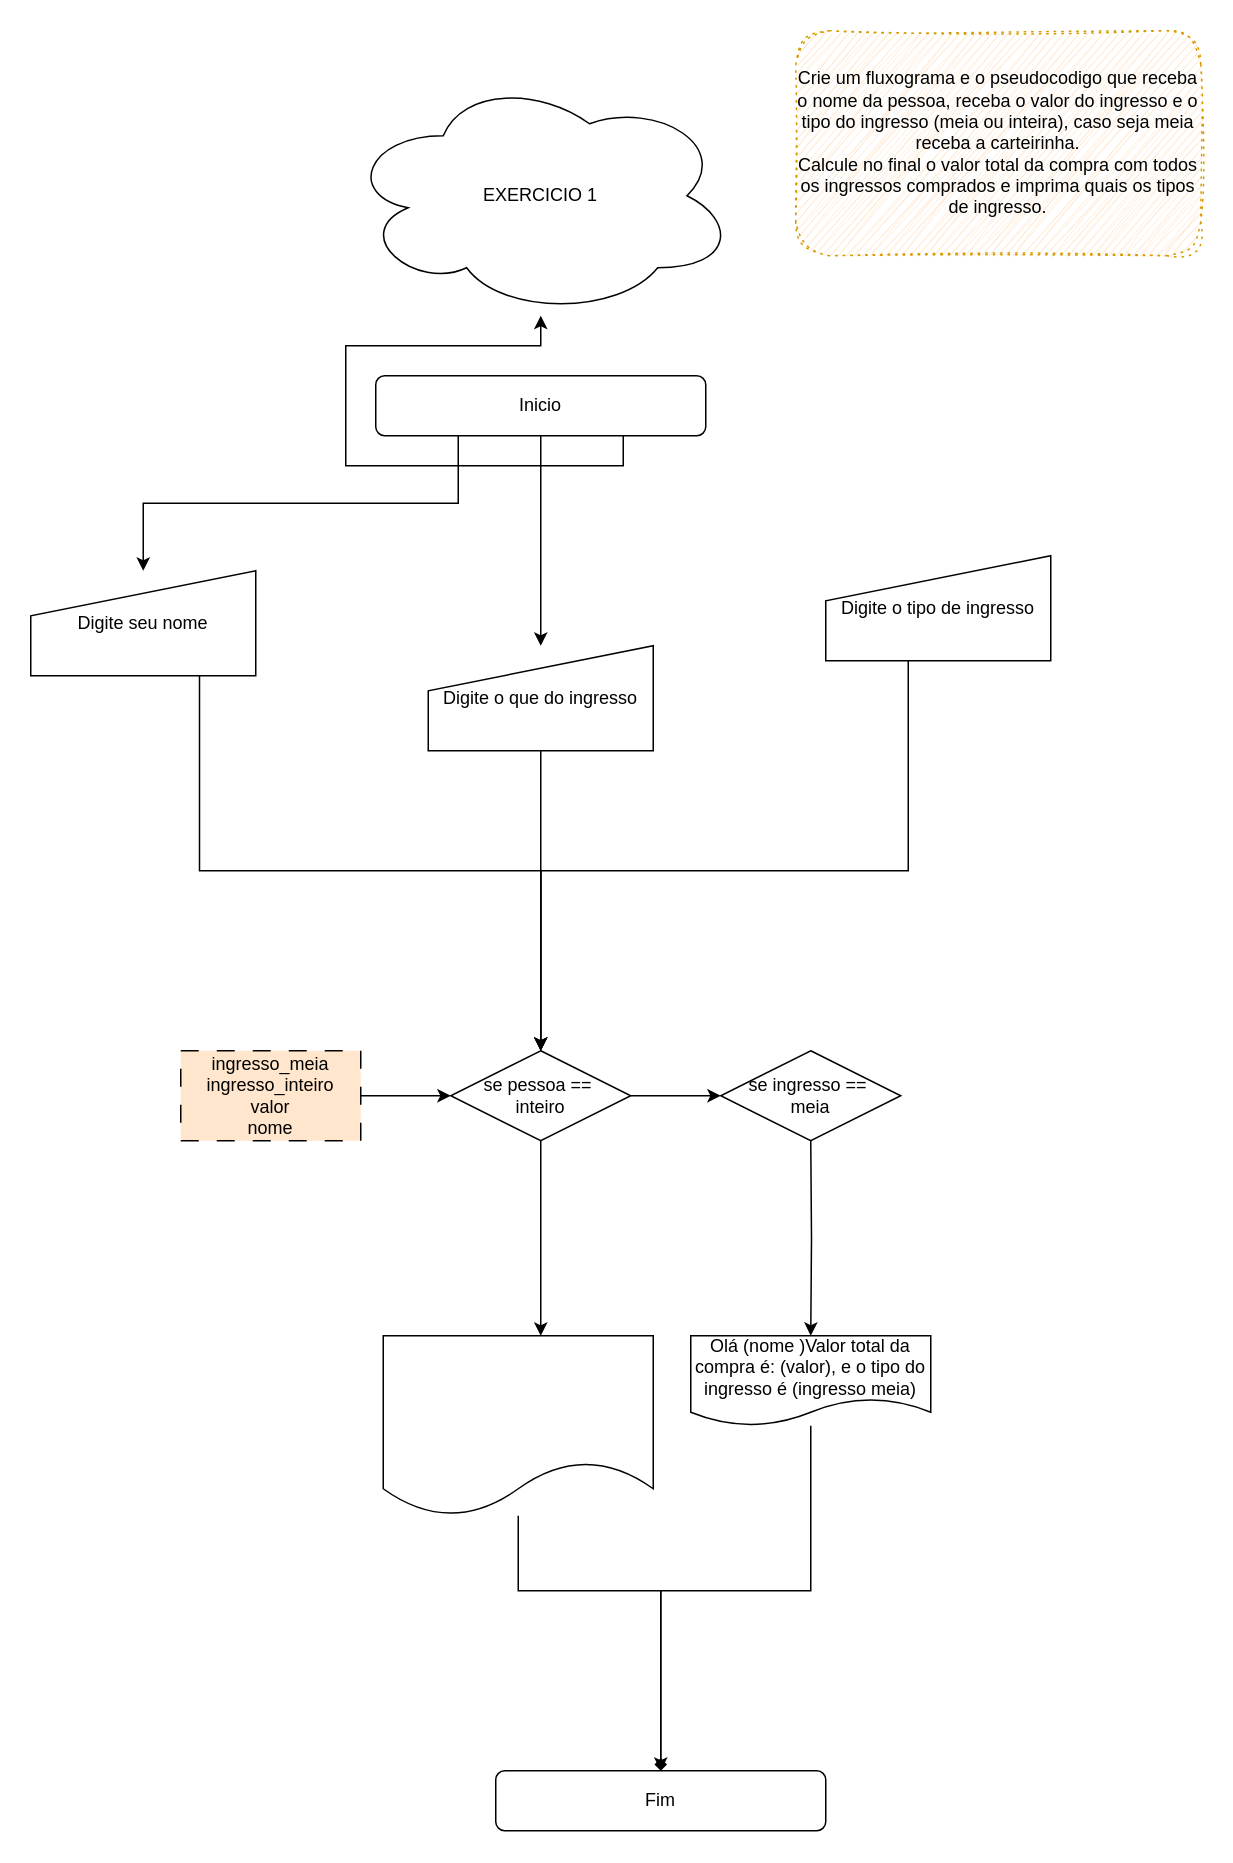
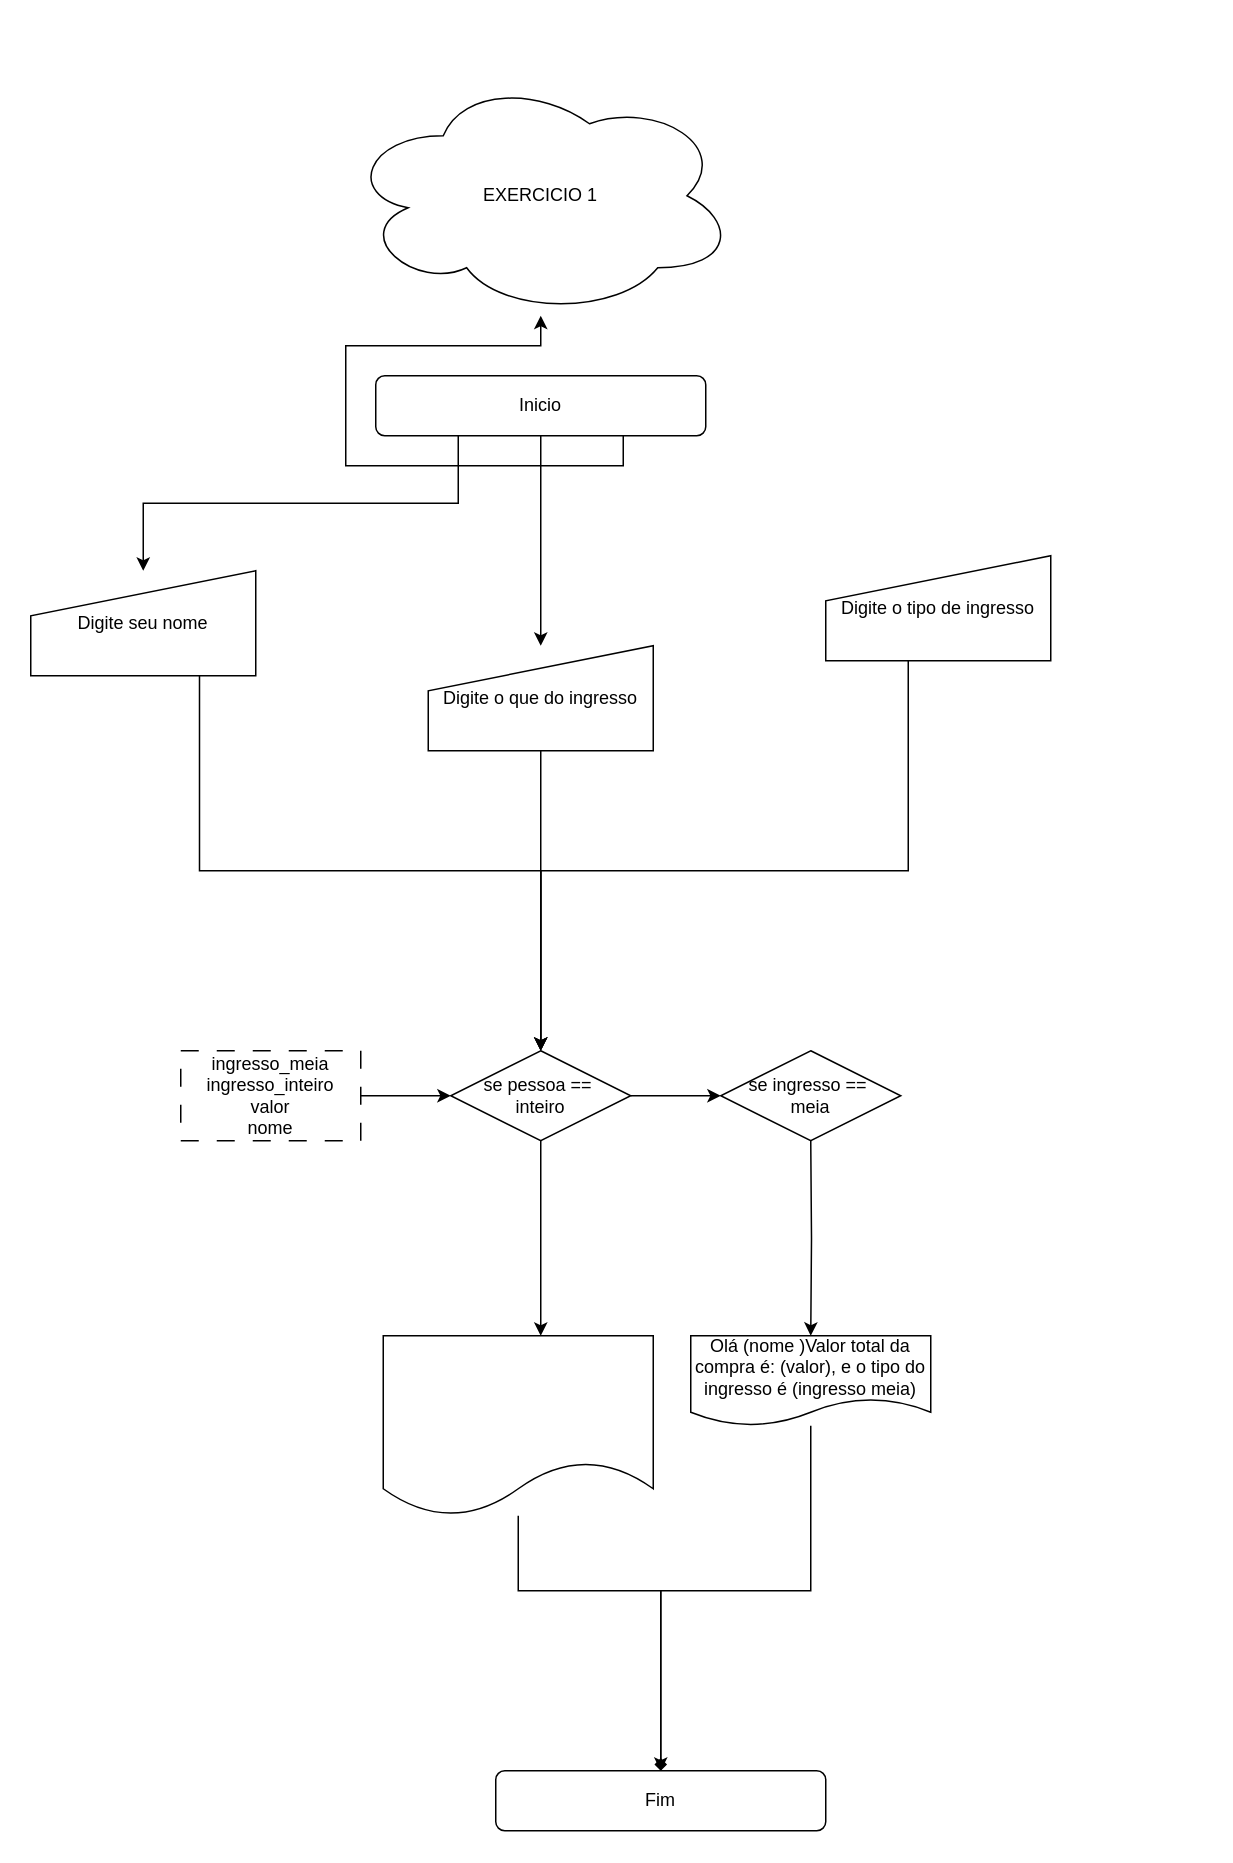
  <mxCell id="0" />
  <mxCell id="1" parent="0" />
  <mxCell id="2" style="edgeStyle=orthogonalEdgeStyle;rounded=0;orthogonalLoop=1;jettySize=auto;html=1;exitX=0.25;exitY=1;exitDx=0;exitDy=0;" edge="1" parent="1" source="5" target="14"><mxGeometry relative="1" as="geometry" /></mxCell>
  <mxCell id="3" style="edgeStyle=orthogonalEdgeStyle;rounded=0;orthogonalLoop=1;jettySize=auto;html=1;exitX=0.5;exitY=1;exitDx=0;exitDy=0;" edge="1" parent="1" source="5" target="23"><mxGeometry relative="1" as="geometry" /></mxCell>
  <mxCell id="4" style="edgeStyle=orthogonalEdgeStyle;rounded=0;orthogonalLoop=1;jettySize=auto;html=1;exitX=0.75;exitY=1;exitDx=0;exitDy=0;" edge="1" parent="1" source="5" target="9"><mxGeometry relative="1" as="geometry" /></mxCell>
  <mxCell id="5" value="Inicio" style="rounded=1;whiteSpace=wrap;html=1;" vertex="1" parent="1"><mxGeometry x="250" y="250" width="220" height="40" as="geometry" /></mxCell>
  <mxCell id="6" style="edgeStyle=orthogonalEdgeStyle;rounded=0;orthogonalLoop=1;jettySize=auto;html=1;exitX=0.5;exitY=1;exitDx=0;exitDy=0;entryX=0.5;entryY=0;entryDx=0;entryDy=0;" edge="1" parent="1" source="8"><mxGeometry relative="1" as="geometry"><mxPoint x="360" y="890" as="targetPoint" /></mxGeometry></mxCell>
  <mxCell id="7" style="edgeStyle=orthogonalEdgeStyle;rounded=0;orthogonalLoop=1;jettySize=auto;html=1;exitX=1;exitY=0.5;exitDx=0;exitDy=0;entryX=0;entryY=0.5;entryDx=0;entryDy=0;" edge="1" parent="1" source="8" target="15"><mxGeometry relative="1" as="geometry" /></mxCell>
  <mxCell id="8" value="se pessoa ==&amp;nbsp;&lt;div&gt;inteiro&lt;/div&gt;" style="rhombus;whiteSpace=wrap;html=1;" vertex="1" parent="1"><mxGeometry x="300" y="700" width="120" height="60" as="geometry" /></mxCell>
  <mxCell id="9" value="EXERCICIO 1" style="ellipse;shape=cloud;whiteSpace=wrap;html=1;" vertex="1" parent="1"><mxGeometry x="230" y="50" width="260" height="160" as="geometry" /></mxCell>
  <mxCell id="10" value="Fim" style="rounded=1;whiteSpace=wrap;html=1;" vertex="1" parent="1"><mxGeometry x="330" y="1180" width="220" height="40" as="geometry" /></mxCell>
  <mxCell id="11" style="edgeStyle=orthogonalEdgeStyle;rounded=0;orthogonalLoop=1;jettySize=auto;html=1;" edge="1" parent="1" source="12" target="10"><mxGeometry relative="1" as="geometry"><Array as="points"><mxPoint x="345" y="1060" /><mxPoint x="440" y="1060" /></Array></mxGeometry></mxCell>
  <mxCell id="12" value="" style="shape=document;whiteSpace=wrap;html=1;boundedLbl=1;" vertex="1" parent="1"><mxGeometry x="255" y="890" width="180" height="120" as="geometry" /></mxCell>
  <mxCell id="13" style="edgeStyle=orthogonalEdgeStyle;rounded=0;orthogonalLoop=1;jettySize=auto;html=1;exitX=0.75;exitY=1;exitDx=0;exitDy=0;entryX=0.5;entryY=0;entryDx=0;entryDy=0;" edge="1" parent="1" source="14"><mxGeometry relative="1" as="geometry"><mxPoint x="360" y="700" as="targetPoint" /><Array as="points"><mxPoint x="133" y="580" /><mxPoint x="360" y="580" /></Array></mxGeometry></mxCell>
  <mxCell id="14" value="Digite seu nome" style="shape=manualInput;whiteSpace=wrap;html=1;" vertex="1" parent="1"><mxGeometry x="20" y="380" width="150" height="70" as="geometry" /></mxCell>
  <mxCell id="15" value="se ingresso ==&amp;nbsp;&lt;div&gt;meia&lt;/div&gt;" style="rhombus;whiteSpace=wrap;html=1;" vertex="1" parent="1"><mxGeometry x="480" y="700" width="120" height="60" as="geometry" /></mxCell>
  <mxCell id="16" style="edgeStyle=orthogonalEdgeStyle;rounded=0;orthogonalLoop=1;jettySize=auto;html=1;entryX=0;entryY=0.5;entryDx=0;entryDy=0;" edge="1" parent="1" source="17"><mxGeometry relative="1" as="geometry"><mxPoint x="300" y="730" as="targetPoint" /></mxGeometry></mxCell>
- <mxCell id="17" value="&lt;div&gt;ingresso_meia&lt;/div&gt;&lt;div&gt;ingresso_inteiro&lt;/div&gt;&lt;div&gt;valor&lt;/div&gt;&lt;div&gt;nome&lt;/div&gt;" style="rounded=0;whiteSpace=wrap;html=1;dashed=1;dashPattern=12 12;fillColor=#ffe6cc;" vertex="1" parent="1"><mxGeometry x="120" y="700" width="120" height="60" as="geometry" /></mxCell>
+ <mxCell id="17" value="&lt;div&gt;ingresso_meia&lt;/div&gt;&lt;div&gt;ingresso_inteiro&lt;/div&gt;&lt;div&gt;valor&lt;/div&gt;&lt;div&gt;nome&lt;/div&gt;" style="rounded=0;whiteSpace=wrap;html=1;dashed=1;dashPattern=12 12;" vertex="1" parent="1"><mxGeometry x="120" y="700" width="120" height="60" as="geometry" /></mxCell>
  <mxCell id="18" style="edgeStyle=orthogonalEdgeStyle;rounded=0;orthogonalLoop=1;jettySize=auto;html=1;entryX=0.5;entryY=0;entryDx=0;entryDy=0;endArrow=diamond;" edge="1" parent="1" source="19" target="10"><mxGeometry relative="1" as="geometry"><Array as="points"><mxPoint x="540" y="1060" /><mxPoint x="440" y="1060" /></Array></mxGeometry></mxCell>
  <mxCell id="19" value="Olá (nome )Valor total da compra é: (valor), e o tipo do ingresso é (ingresso meia)" style="shape=document;whiteSpace=wrap;html=1;boundedLbl=1;" vertex="1" parent="1"><mxGeometry x="460" y="890" width="160" height="60" as="geometry" /></mxCell>
  <mxCell id="20" style="edgeStyle=orthogonalEdgeStyle;rounded=0;orthogonalLoop=1;jettySize=auto;html=1;exitX=0.5;exitY=1;exitDx=0;exitDy=0;entryX=0.5;entryY=0;entryDx=0;entryDy=0;" edge="1" parent="1" target="19"><mxGeometry relative="1" as="geometry"><mxPoint x="540" y="760" as="sourcePoint" /></mxGeometry></mxCell>
- <mxCell id="21" value="&lt;div&gt;Crie um fluxograma e o pseudocodigo que receba o nome da pessoa, receba o valor do ingresso e o tipo do ingresso (meia ou inteira), caso seja meia receba a carteirinha.&lt;/div&gt;&lt;div&gt;Calcule no final o valor total da compra com todos os ingressos comprados e imprima quais os tipos de ingresso.&lt;/div&gt;" style="rounded=1;whiteSpace=wrap;html=1;fillColor=#ffe6cc;strokeColor=#d79b00;dashed=1;dashPattern=1 4;glass=0;sketch=1;curveFitting=1;jiggle=2;" vertex="1" parent="1"><mxGeometry x="530" y="20" width="270" height="150" as="geometry" /></mxCell>
  <mxCell id="22" style="edgeStyle=orthogonalEdgeStyle;rounded=0;orthogonalLoop=1;jettySize=auto;html=1;entryX=0.5;entryY=0;entryDx=0;entryDy=0;" edge="1" parent="1" source="23"><mxGeometry relative="1" as="geometry"><mxPoint x="360" y="700" as="targetPoint" /></mxGeometry></mxCell>
  <mxCell id="23" value="Digite o que do ingresso" style="shape=manualInput;whiteSpace=wrap;html=1;" vertex="1" parent="1"><mxGeometry x="285" y="430" width="150" height="70" as="geometry" /></mxCell>
  <mxCell id="24" style="edgeStyle=orthogonalEdgeStyle;rounded=0;orthogonalLoop=1;jettySize=auto;html=1;entryX=0.5;entryY=0;entryDx=0;entryDy=0;" edge="1" parent="1" source="25"><mxGeometry relative="1" as="geometry"><mxPoint x="360" y="700" as="targetPoint" /><Array as="points"><mxPoint x="605" y="580" /><mxPoint x="360" y="580" /></Array></mxGeometry></mxCell>
  <mxCell id="25" value="Digite o tipo de ingresso" style="shape=manualInput;whiteSpace=wrap;html=1;" vertex="1" parent="1"><mxGeometry x="550" y="370" width="150" height="70" as="geometry" /></mxCell>
